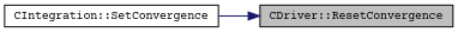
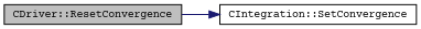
  digraph {
    rankdir=LR
    fontname="Courier Prime"
    node [color=black fontname="Courier Prime" fontsize=10 shape=record style=filled]
    n1 [fillcolor=grey75 fontcolor=black height=0.2 label="CDriver::ResetConvergence" width=0.4]
    n2 [fillcolor=white height=0.2 label="CIntegration::SetConvergence" width=0.4]
-   n2 -> n1 [color=midnightblue fontname="Courier Prime" fontsize=10 labelfontname=Helvetica labelfontsize=10 style=solid]
+   n1 -> n2 [color=midnightblue fontname="Courier Prime" fontsize=10 labelfontname=Helvetica labelfontsize=10 style=solid]
  }
